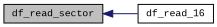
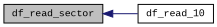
  digraph {
    rankdir=LR
    fontname="Liberation Mono"
    node [color=black fontname="Liberation Mono" fontsize=10 shape=record style=filled]
    n1 [fillcolor=grey75 fontcolor=black height=0.2 label=df_read_sector width=0.4]
-   n2 [fillcolor=white height=0.2 label=df_read_16 width=0.4]
+   n2 [fillcolor=white height=0.2 label=df_read_10 width=0.4]
    n1 -> n2 [color=midnightblue dir=back fontname="Liberation Mono" fontsize=10 labelfontname="FreeSans.ttf" labelfontsize=10 style=solid]
  }
